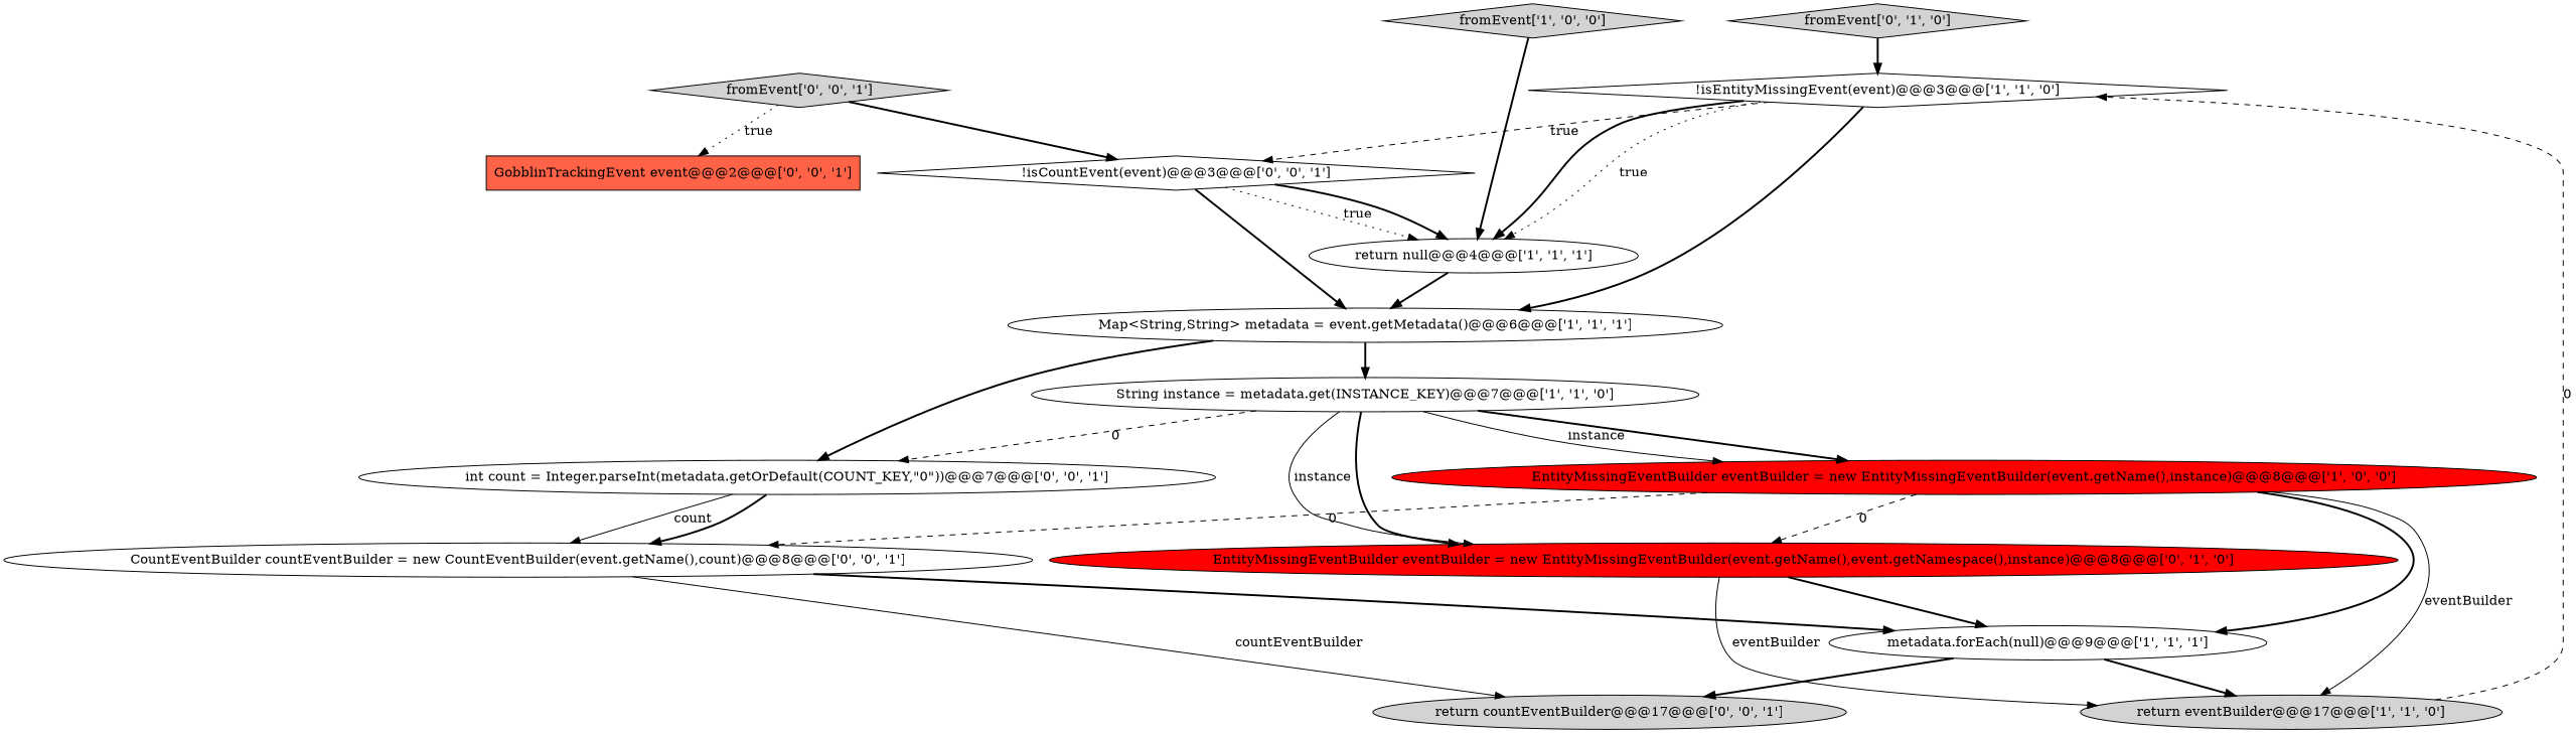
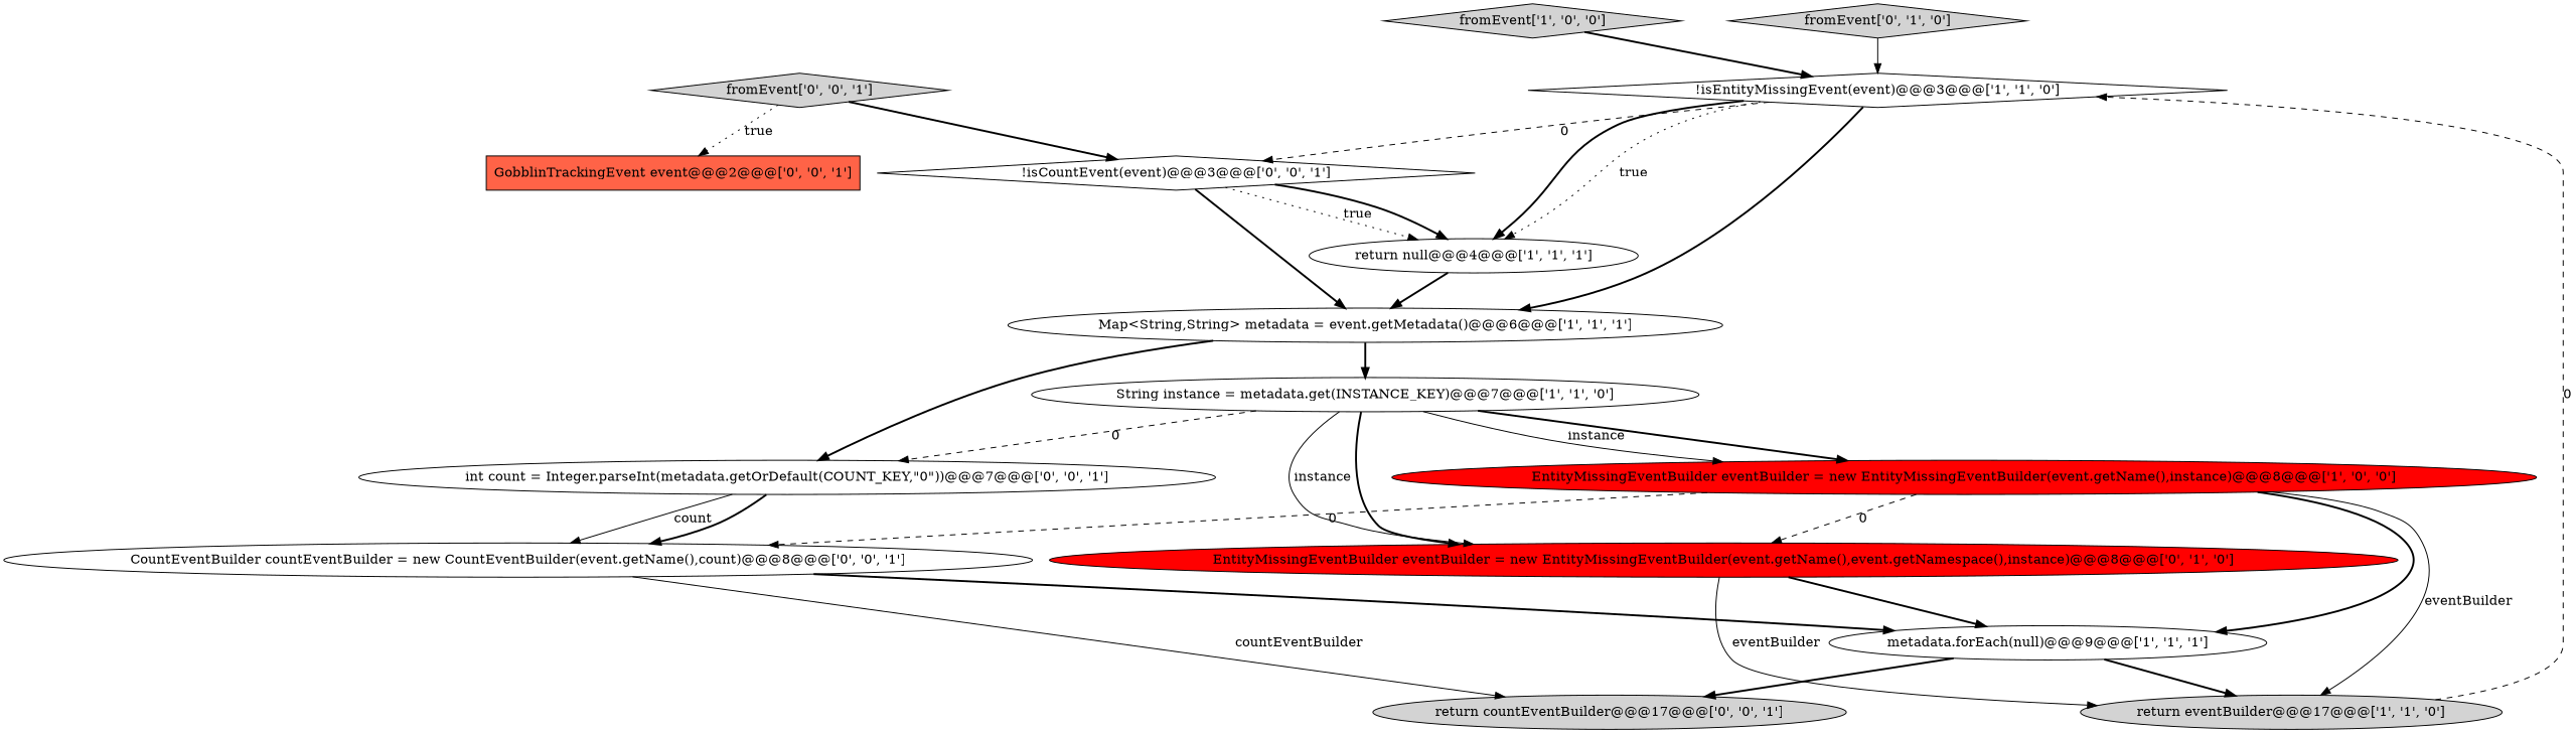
  digraph {
    node [fillcolor=white shape=ellipse style=filled]
    edge [style=bold]
    n1 [fillcolor=lightgray label="fromEvent['1', '0', '0']" shape=diamond]
    n2 [label="!isEntityMissingEvent(event)@@@3@@@['1', '1', '0']" shape=diamond]
    n3 [label="!isCountEvent(event)@@@3@@@['0', '0', '1']" shape=diamond]
    n4 [label="return null@@@4@@@['1', '1', '1']"]
    n5 [label="Map<String,String> metadata = event.getMetadata()@@@6@@@['1', '1', '1']"]
    n6 [fillcolor=lightgray label="fromEvent['0', '1', '0']" shape=diamond]
    n7 [fillcolor=red label="EntityMissingEventBuilder eventBuilder = new EntityMissingEventBuilder(event.getName(),event.getNamespace(),instance)@@@8@@@['0', '1', '0']"]
    n8 [label="metadata.forEach(null)@@@9@@@['1', '1', '1']"]
    n9 [fillcolor=lightgray label="return eventBuilder@@@17@@@['1', '1', '0']"]
    n10 [fillcolor=lightgray label="return countEventBuilder@@@17@@@['0', '0', '1']"]
    n11 [fillcolor=tomato label="GobblinTrackingEvent event@@@2@@@['0', '0', '1']" shape=box]
    n12 [fillcolor=red label="EntityMissingEventBuilder eventBuilder = new EntityMissingEventBuilder(event.getName(),instance)@@@8@@@['1', '0', '0']"]
    n13 [label="CountEventBuilder countEventBuilder = new CountEventBuilder(event.getName(),count)@@@8@@@['0', '0', '1']"]
    n14 [label="int count = Integer.parseInt(metadata.getOrDefault(COUNT_KEY,\"0\"))@@@7@@@['0', '0', '1']"]
    n15 [label="String instance = metadata.get(INSTANCE_KEY)@@@7@@@['1', '1', '0']"]
    n16 [fillcolor=lightgray label="fromEvent['0', '0', '1']" shape=diamond]
-   n1 -> n4
-   n2 -> n3 [label=true style=dashed]
+   n1 -> n2
+   n2 -> n3 [label=0 style=dashed]
    n2 -> n4
    n2 -> n4 [label=true style=dotted]
    n2 -> n5
    n3 -> n4 [label=true style=dotted]
    n3 -> n4
    n3 -> n5
    n4 -> n5
    n5 -> n14
    n5 -> n15
-   n6 -> n2
+   n6 -> n2 [style=solid]
    n7 -> n8
    n7 -> n9 [label=eventBuilder style=solid]
    n8 -> n9
    n8 -> n10
    n9 -> n2 [label=0 style=dashed]
    n12 -> n7 [label=0 style=dashed]
    n12 -> n8
    n12 -> n9 [label=eventBuilder style=solid]
    n12 -> n13 [label=0 style=dashed]
    n13 -> n8
    n13 -> n10 [label=countEventBuilder style=solid]
    n14 -> n13 [label=count style=solid]
    n14 -> n13
    n15 -> n7 [label=instance style=solid]
    n15 -> n7
    n15 -> n12
    n15 -> n12 [label=instance style=solid]
    n15 -> n14 [label=0 style=dashed]
    n16 -> n3
    n16 -> n11 [label=true style=dotted]
  }
